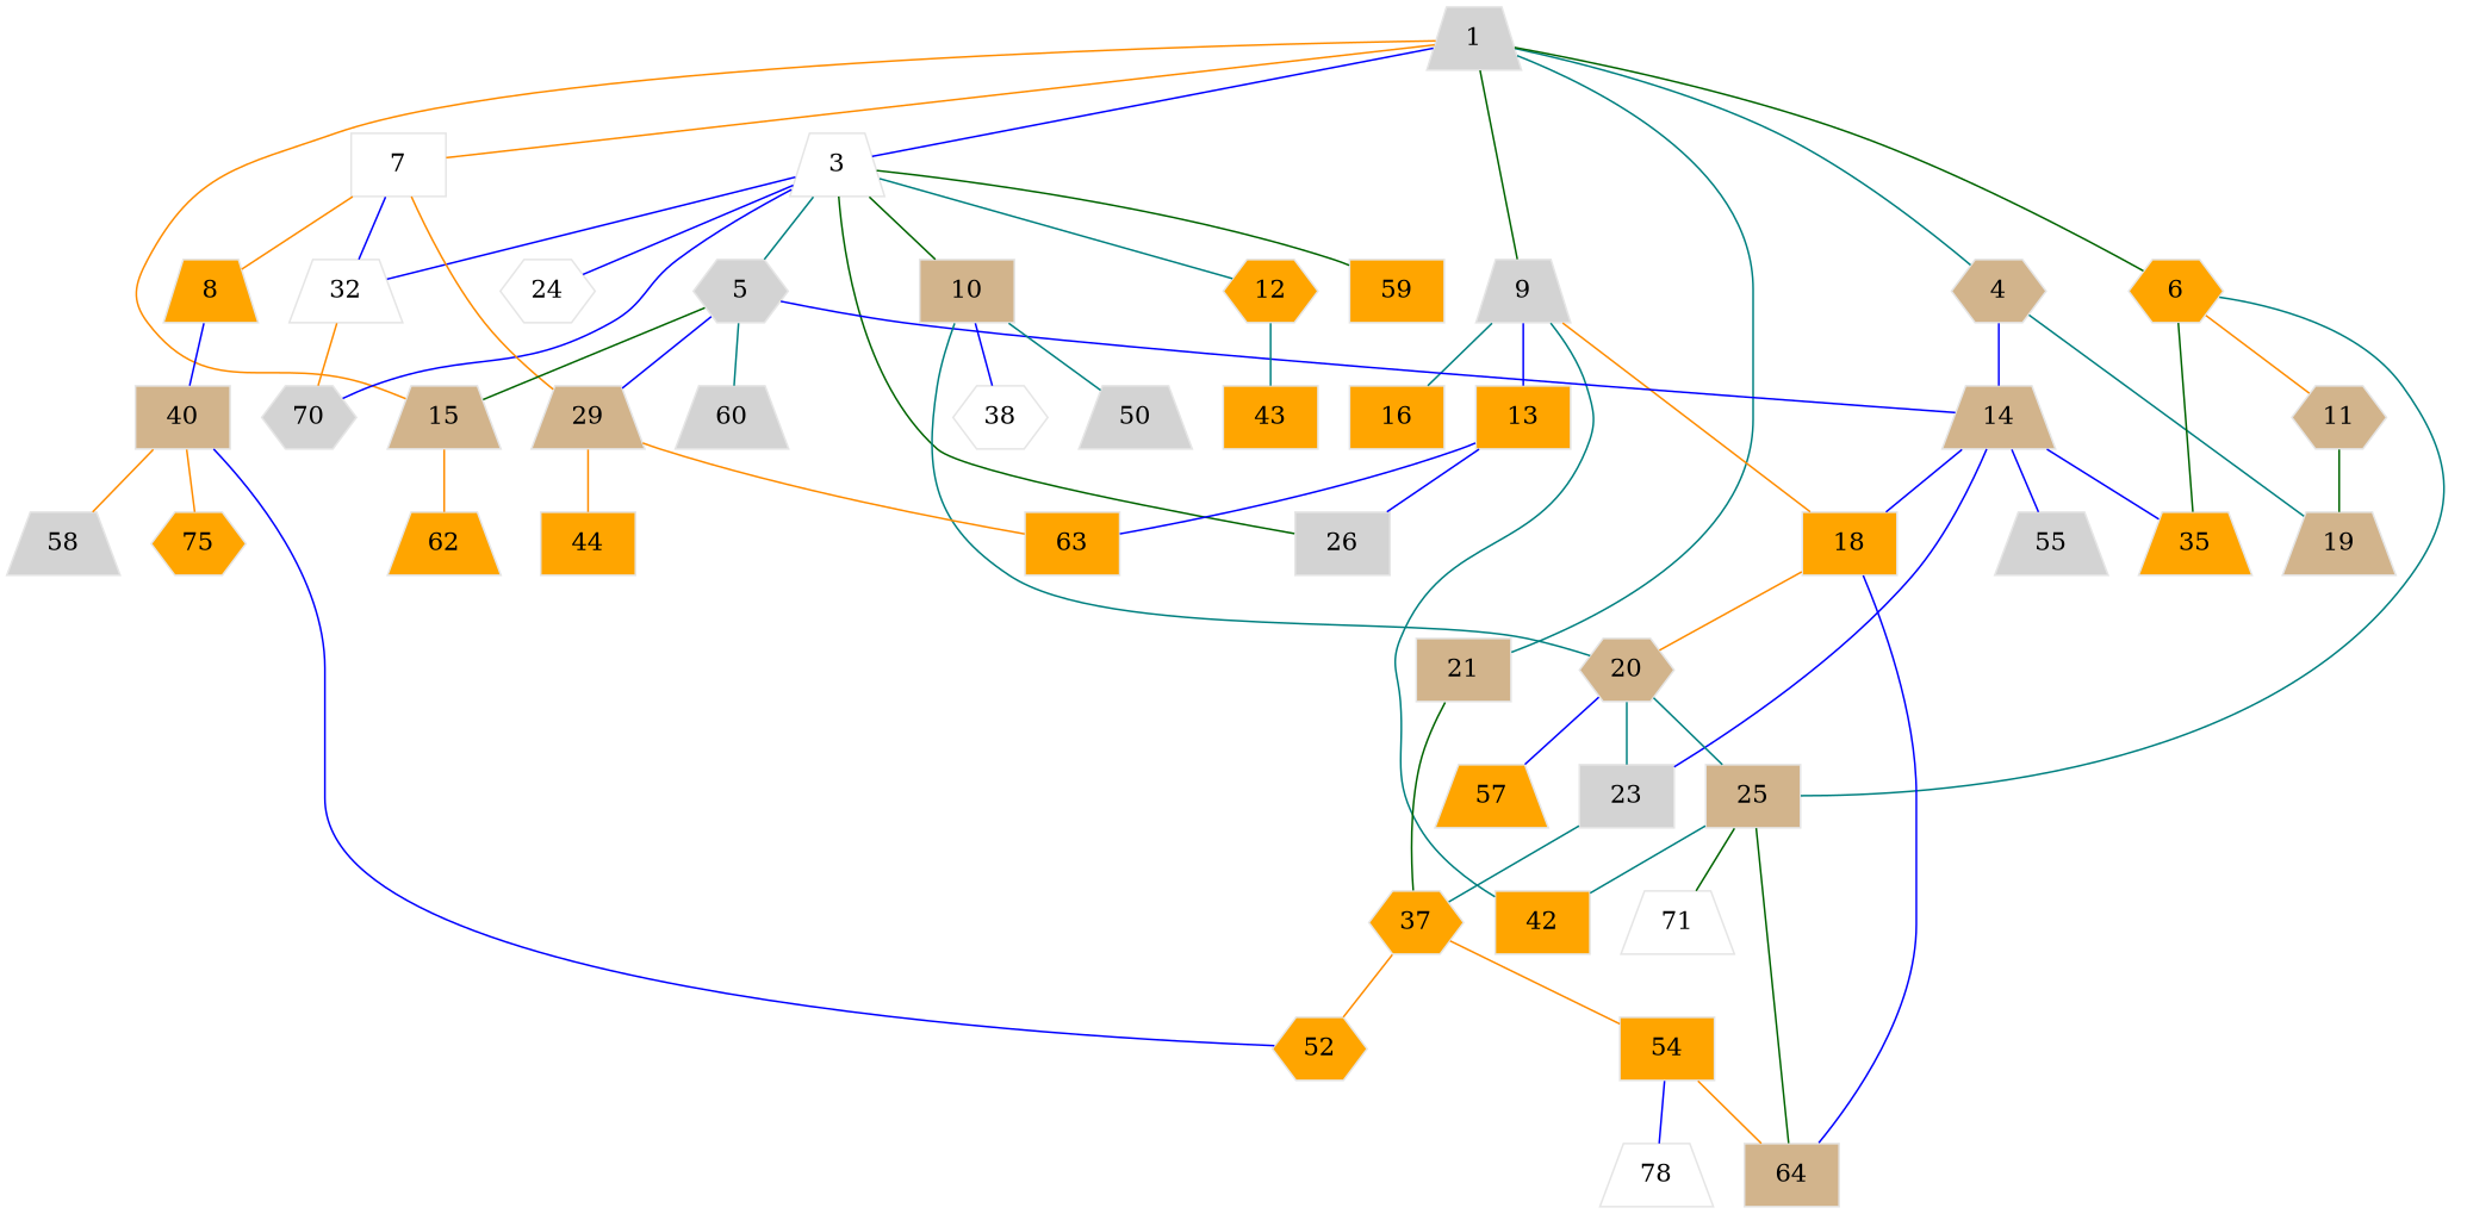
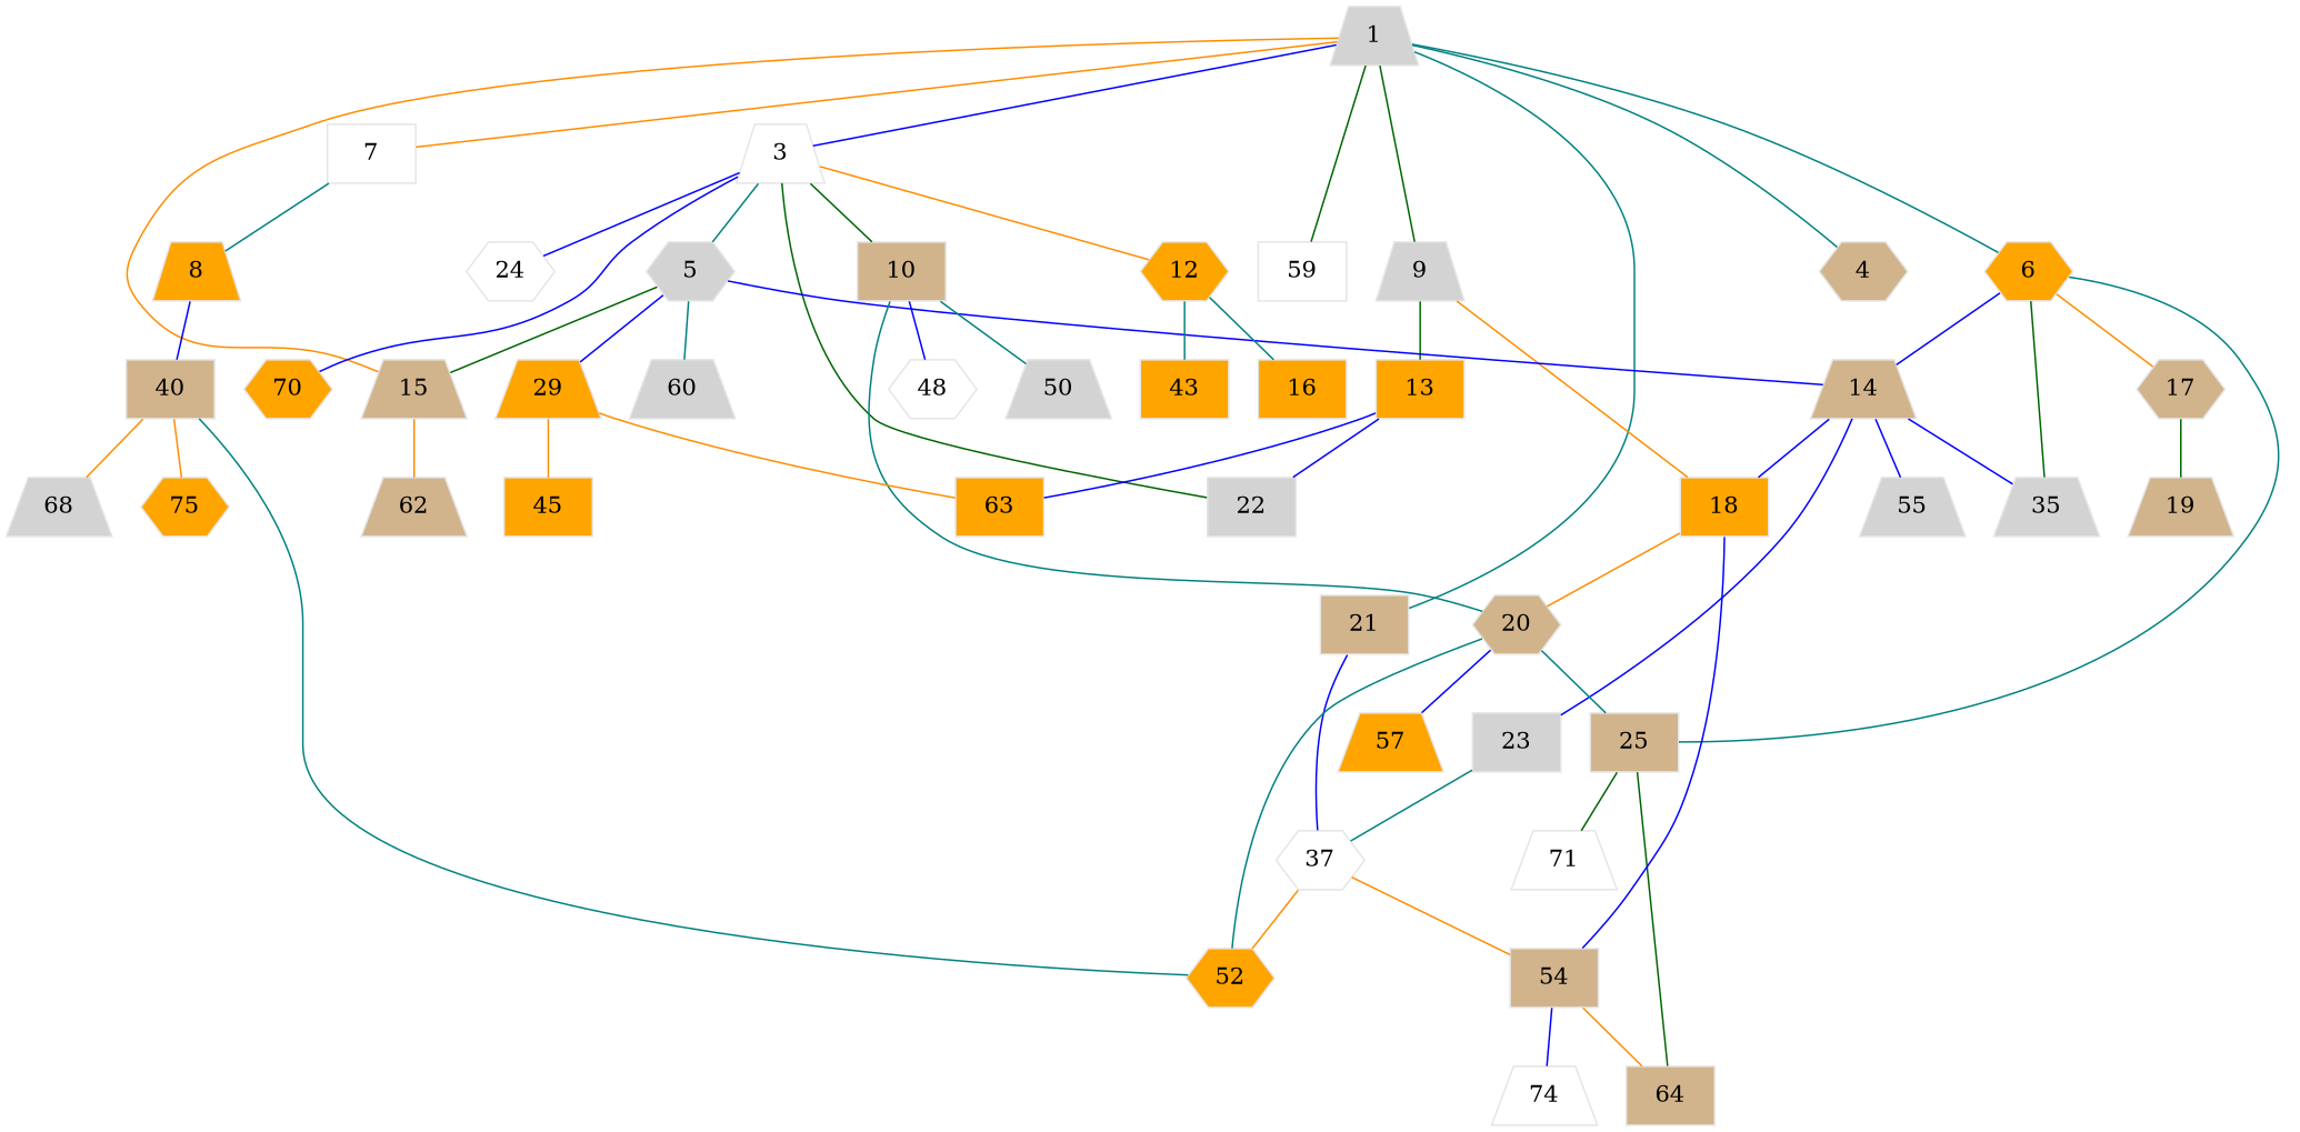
  graph {
    node [color=gray90 fillcolor=orange shape=trapezium style=filled]
    edge [color=blue]
    1 [fillcolor=lightgrey super="+2"]
    3 [fillcolor=white super="+49"]
    4 [fillcolor=tan shape=hexagon]
    6 [shape=hexagon super="+34"]
    7 [fillcolor=white shape=box super="+47"]
    9 [fillcolor=lightgrey super="+46"]
    15 [fillcolor=tan super="+26"]
    21 [fillcolor=tan shape=box super="+33"]
    5 [fillcolor=lightgrey shape=hexagon super="+31"]
    10 [fillcolor=tan shape=box super="+41"]
    12 [shape=hexagon super="+39"]
-   22 [fillcolor=lightgrey shape=box label=26]
+   22 [fillcolor=lightgrey shape=box]
    24 [fillcolor=white shape=hexagon super="+28"]
-   32 [fillcolor=white super="+61"]
-   59 [shape=box]
-   70 [fillcolor=lightgrey shape=hexagon super="+72"]
+   59 [fillcolor=white shape=box]
+   70 [shape=hexagon super="+72"]
    19 [fillcolor=tan super="+66"]
    14 [fillcolor=tan super="+27"]
-   11 [fillcolor=tan shape=hexagon]
+   11 [fillcolor=tan shape=hexagon label=17]
    25 [fillcolor=tan shape=box super="+36"]
-   35
-   29 [fillcolor=tan super="+67"]
+   35 [fillcolor=lightgrey]
+   29 [super="+67"]
    8 [super="+38"]
    13 [shape=box super="+17"]
    18 [shape=box super="+30"]
-   42 [shape=box]
-   62
-   37 [shape=hexagon super="+51"]
+   62 [fillcolor=tan]
+   37 [fillcolor=white shape=hexagon super="+51"]
    60 [fillcolor=lightgrey]
    20 [fillcolor=tan shape=hexagon super="+69"]
-   48 [fillcolor=white shape=hexagon label=38]
+   48 [fillcolor=white shape=hexagon]
    50 [fillcolor=lightgrey]
    16 [shape=box]
    43 [shape=box]
    23 [fillcolor=lightgrey shape=box]
    55 [fillcolor=lightgrey super="+56"]
    63 [shape=box]
-   45 [shape=box label=44]
+   45 [shape=box]
    64 [fillcolor=tan shape=box]
    71 [fillcolor=white super="+73"]
    40 [fillcolor=tan shape=box super="+44"]
    52 [shape=hexagon super="+58"]
-   68 [fillcolor=lightgrey label=58]
+   68 [fillcolor=lightgrey]
    75 [shape=hexagon]
-   54 [shape=box super="+65"]
+   54 [fillcolor=tan shape=box super="+65"]
    57
-   74 [fillcolor=white label=78]
+   74 [fillcolor=white]
    1 -- 3
    1 -- 4 [color=teal]
-   1 -- 6 [color=darkgreen]
+   1 -- 6 [color=teal]
    1 -- 7 [color=darkorange]
    1 -- 9 [color=darkgreen]
    1 -- 15 [color=darkorange]
    1 -- 21 [color=teal]
    3 -- 5 [color=teal]
    3 -- 10 [color=darkgreen]
-   3 -- 12 [color=teal]
+   3 -- 12 [color=darkorange]
    3 -- 22 [color=darkgreen]
    3 -- 24
-   3 -- 32
-   3 -- 59 [color=darkgreen]
+   1 -- 59 [color=darkgreen]
    3 -- 70
-   4 -- 19 [color=teal]
-   4 -- 14
+   6 -- 14
    6 -- 11 [color=darkorange]
    6 -- 25 [color=teal]
    6 -- 35 [color=darkgreen]
-   7 -- 32
-   7 -- 29 [color=darkorange]
-   7 -- 8 [color=darkorange]
-   9 -- 13
+   7 -- 8 [color=teal]
+   9 -- 13 [color=darkgreen]
    9 -- 18 [color=darkorange]
-   9 -- 42 [color=teal]
    15 -- 62 [color=darkorange]
-   21 -- 37 [color=darkgreen]
+   21 -- 37
    5 -- 15 [color=darkgreen]
    5 -- 14
    5 -- 29
    5 -- 60 [color=teal]
    10 -- 20 [color=teal]
    10 -- 48
    10 -- 50 [color=teal]
-   9 -- 16 [color=teal]
+   12 -- 16 [color=teal]
    12 -- 43 [color=teal]
-   32 -- 70 [color=darkorange]
    14 -- 35
    14 -- 18
    14 -- 23
    14 -- 55
    11 -- 19 [color=darkgreen]
-   25 -- 42 [color=teal]
    25 -- 64 [color=darkgreen]
    25 -- 71 [color=darkgreen]
    29 -- 63 [color=darkorange]
    29 -- 45 [color=darkorange]
    8 -- 40
    13 -- 22
    13 -- 63
    18 -- 20 [color=darkorange]
-   18 -- 64
+   18 -- 54
    37 -- 52 [color=darkorange]
    37 -- 54 [color=darkorange]
    20 -- 25 [color=teal weight=2]
-   20 -- 23 [color=teal]
+   20 -- 52 [color=teal]
    20 -- 57
    23 -- 37 [color=teal]
-   40 -- 52
+   40 -- 52 [color=teal]
    40 -- 68 [color=darkorange]
    40 -- 75 [color=darkorange]
    54 -- 64 [color=darkorange]
    54 -- 74
  }
